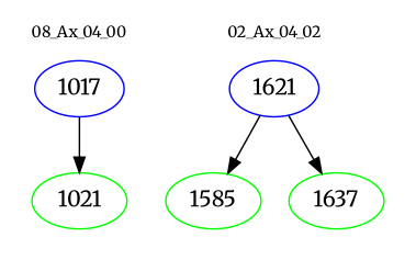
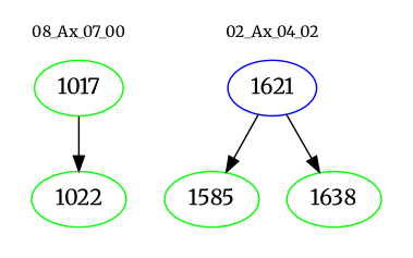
  digraph {
    fontname=Merriweather
    node [color=green fontname=Merriweather]
    edge [color=black fontname=Merriweather]
-   n1 [color=blue label=1017]
-   n2 [label=1021]
+   n1 [label=1017]
+   n2 [label=1022]
    n3 [color=blue label=1621]
    n4 [label=1585]
-   n5 [label=1637]
+   n5 [label=1638]
    subgraph cluster_1 {
      color=white
      fontsize=10
-     label="08_Ax_04_00"
+     label="08_Ax_07_00"
      n1
      n2
    }
    subgraph cluster_2 {
      color=white
      fontsize=10
      label="02_Ax_04_02"
      n3
      n4
      n5
    }
    n1 -> n2
    n3 -> n4
    n3 -> n5
  }
